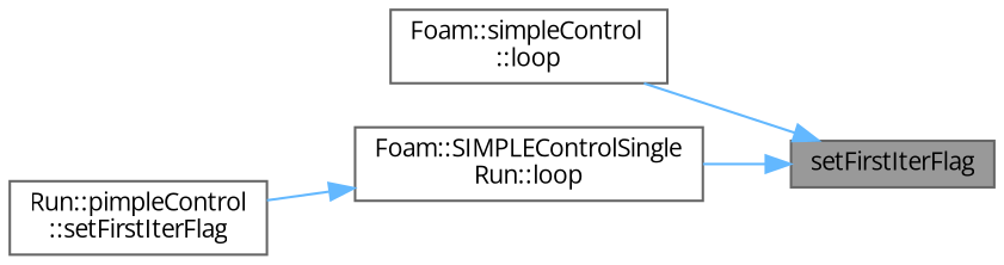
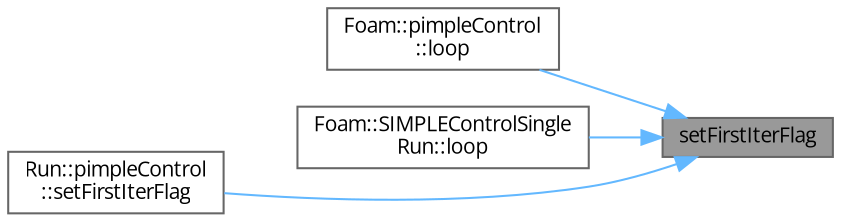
  digraph {
    fontname="Open Sans"
    rankdir=RL
    node [color=grey40 fillcolor=white fontname="Open Sans" fontsize=10 shape=box style=filled]
    edge [color=steelblue1 dir=back fontname="Open Sans" fontsize=10 labelfontname=Helvetica labelfontsize=10 style=solid]
    n1 [color=gray40 fillcolor=grey60 fontcolor=black height=0.2 label=setFirstIterFlag width=0.4]
-   n2 [height=0.2 label="Foam::simpleControl\l::loop" width=0.4]
+   n2 [height=0.2 label="Foam::pimpleControl\l::loop" width=0.4]
    n3 [height=0.2 label="Foam::SIMPLEControlSingle\lRun::loop" width=0.4]
    n4 [height=0.2 label="Run::pimpleControl\l::setFirstIterFlag" width=0.4]
    n1 -> n2
    n1 -> n3
-   n3 -> n4
+   n1 -> n4
  }
